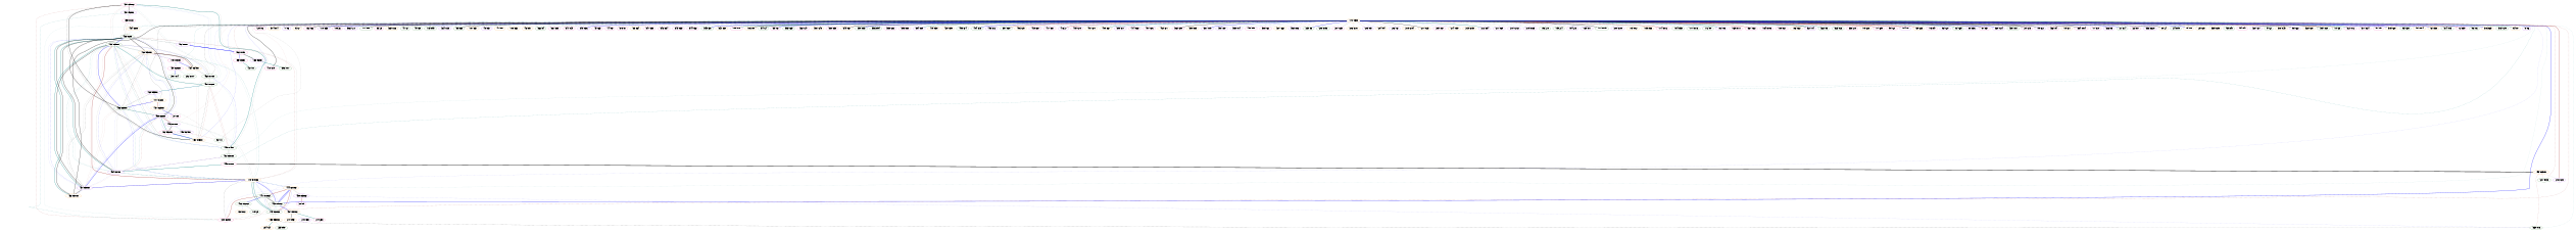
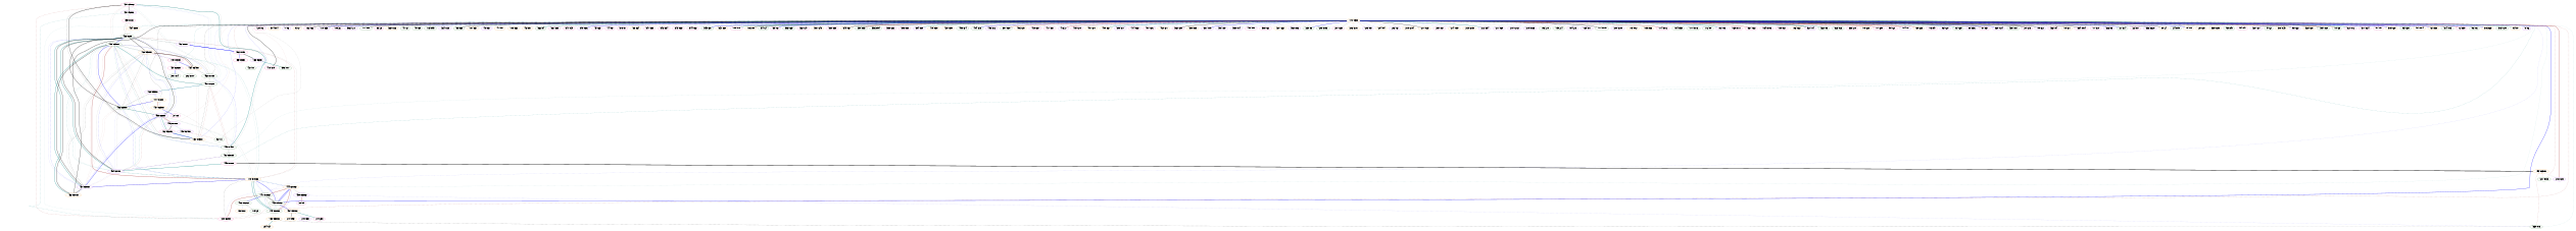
  graph {
    node [color=deeppink]
    edge [color=blue style=dashed]
    n1 [label="(429) R35_T2"]
    n2 [color=purple label="(430) R52_T1"]
    n3 [label="(428) T22_T1"]
    n4 [color=darkgreen label="(449) T14_T1"]
    n5 [color=darkorange label="(450) T15_T1"]
    n6 [color=darkgreen label="(452) T17_T1"]
    n7 [color=darkgreen label="(451) T16_T1"]
    n8 [color=darkgreen label="(465) R35_T1"]
    n9 [label="(435) D1_T"]
    n10 [color=darkgreen label="(461) R31_T1"]
    n11 [label="(462) R32_T1"]
    n12 [color=darkorange label="(464) R34_T1"]
    n13 [color=purple label="(463) R33_T1"]
    n14 [color=purple label="(431) R58_T1"]
    n15 [color=darkgreen label="(433) D2_T"]
    n16 [color=darkorange label="(440) R40_T2"]
    n17 [color=purple label="(454) R27_T1"]
    n18 [color=purple label="(455) R28_T1"]
    n19 [color=darkgreen label="(456) R29_T1"]
    n20 [color=darkorange label="(460) R30_T1"]
    n21 [color=darkorange label="(434) C8_T"]
    n22 [label="(445) T10_T1"]
    n23 [color=purple label="(446) T11_T1"]
    n24 [label="(448) T13_T1"]
    n25 [color=darkorange label="(447) T12_T1"]
    n26 [color=darkorange label="(432) R57_T1"]
    n27 [color=purple label="(467) R1_P1"]
    n28 [color=darkgreen label="(441) T18_T2"]
    n29 [color=darkgreen label="(442) T19_T2"]
    n30 [color=darkgreen label="(443) T20_T2"]
    n31 [color=darkorange label="(444) T21_T2"]
    n32 [label="(466) U1_P1"]
    n33 [color=darkgreen label="(436) R36_T2"]
    n34 [color=darkorange label="(437) R37_T2"]
    n35 [color=darkorange label="(438) R38_T2"]
    n36 [color=purple label="(439) R39_T2"]
    n37 [color=darkorange label="(453) R23_T1"]
    n38 [color=purple label="(458) R24_T1"]
    n39 [color=darkorange label="(457) R25_T1"]
    n40 [label="(459) R26_T1"]
    n41 [label="(469) R3_P1"]
    n42 [color=purple label="(468) R2_P1"]
    n43 [color=darkorange label="(138) R72"]
    n44 [color=darkgreen label="(119) J9"]
    n45 [color=darkorange label="(241) R52"]
    n46 [color=purple label="(240) R50"]
    n47 [label="(244) JP8"]
    n48 [color=darkgreen label="(363) U16"]
-   n49 [color=darkgreen label="(233) R57"]
    n50 [color=darkorange label="(234) C41"]
    n51 [label="(28) R9"]
    n52 [color=darkgreen label="(201) R108"]
    n53 [color=purple label="(216) U28"]
    n54 [color=darkgreen label="(52) U1"]
    n55 [label="(27) R8"]
    n56 [color=darkgreen label="(292) R107"]
    n57 [color=darkgreen label="(291) Q14"]
    n58 [color=darkgreen label="(427) X1"]
    n59 [label="(418) C79"]
    n60 [color=darkgreen label="(396) U17"]
    n61 [color=darkorange label="(470) GND"]
    n62 [label="(120) IC1"]
    n63 [color=darkorange label="(374) P14"]
    n64 [color=purple label="(7) C8"]
    n65 [color=darkorange label="(6) C7"]
    n66 [label="(132) IC2"]
    n67 [color=purple label="(110) C33"]
    n68 [label="(109) J6"]
    n69 [color=purple label="(366) SW1"]
    n70 [color=darkgreen label="(111) FB1"]
    n71 [label="(53) J5"]
    n72 [color=darkorange label="(365) U26"]
    n73 [color=darkgreen label="(41) C1"]
    n74 [color=darkgreen label="(40) C5"]
    n75 [color=darkgreen label="(113) R48"]
    n76 [color=purple label="(364) U25"]
    n77 [color=darkgreen label="(55) R25"]
    n78 [color=darkorange label="(107) C31"]
    n79 [color=purple label="(48) R31"]
    n80 [color=darkorange label="(47) R81"]
    n81 [color=darkorange label="(108) C32"]
    n82 [color=darkorange label="(46) R91"]
    n83 [color=darkgreen label="(362) P4"]
    n84 [label="(361) C85"]
    n85 [label="(341) C49"]
    n86 [color=purple label="(348) C56"]
    n87 [label="(43) C63"]
    n88 [label="(44) C9"]
    n89 [label="(375) P1"]
    n90 [color=darkorange label="(56) C64"]
    n91 [label="(347) C55"]
    n92 [label="(346) C54"]
    n93 [label="(345) C53"]
    n94 [label="(344) C52"]
    n95 [color=darkgreen label="(343) C51"]
    n96 [color=darkorange label="(342) C50"]
    n97 [label="(105) U10"]
    n98 [color=darkorange label="(106) U9"]
    n99 [color=darkgreen label="(34) C4"]
    n100 [label="(35) U2"]
    n101 [color=darkgreen label="(353) C69"]
    n102 [label="(352) C47"]
    n103 [color=darkorange label="(351) C48"]
    n104 [label="(350) C58"]
    n105 [color=darkorange label="(349) C57"]
    n106 [color=darkgreen label="(357) R93"]
    n107 [color=darkgreen label="(356) R94"]
    n108 [label="(355) C82"]
    n109 [label="(395) R88"]
    n110 [color=purple label="(394) R89"]
    n111 [color=darkorange label="(419) C98"]
    n112 [color=darkorange label="(420) C99"]
    n113 [color=darkgreen label="(405) C74"]
    n114 [color=darkgreen label="(404) C73"]
    n115 [color=purple label="(403) C72"]
    n116 [color=darkgreen label="(397) C80"]
    n117 [color=darkorange label="(406) C75"]
    n118 [label="(413) FB7"]
    n119 [label="(417) C81"]
    n120 [color=purple label="(416) J7"]
    n121 [label="(415) C78"]
    n122 [color=darkorange label="(401) C70"]
    n123 [color=darkorange label="(400) C67"]
    n124 [color=purple label="(399) C77"]
    n125 [label="(414) C68"]
    n126 [label="(407) C76"]
    n127 [color=darkorange label="(402) C71"]
    n128 [label="(382) C90"]
    n129 [color=darkorange label="(390) R85"]
    n130 [color=purple label="(381) U19"]
    n131 [color=purple label="(391) R87"]
    n132 [color=purple label="(393) U14"]
    n133 [label="(408) R97"]
    n134 [label="(388) C61"]
    n135 [color=darkorange label="(387) C62"]
    n136 [color=purple label="(392) R86"]
    n137 [color=darkgreen label="(203) Q3"]
    n138 [color=darkgreen label="(208) R158"]
    n139 [label="(207) C83"]
    n140 [color=darkorange label="(206) C101"]
    n141 [color=purple label="(205) Q5"]
    n142 [color=darkorange label="(204) Q4"]
    n143 [color=purple label="(202) Q2"]
    n144 [color=darkorange label="(218) C104"]
    n145 [color=darkorange label="(217) U23"]
    n146 [label="(215) U27"]
    n147 [color=darkorange label="(214) U59"]
    n148 [color=darkorange label="(213) C103"]
    n149 [color=purple label="(212) C94"]
    n150 [color=purple label="(211) C89"]
    n151 [color=purple label="(210) C102"]
    n152 [color=purple label="(219) R165"]
    n153 [color=darkgreen label="(196) J10"]
    n154 [color=darkgreen label="(199) J14"]
    n155 [color=purple label="(194) J13"]
    n156 [color=purple label="(169) Q11"]
    n157 [color=darkgreen label="(171) R115"]
    n158 [color=purple label="(200) C100"]
    n159 [color=darkorange label="(175) Q12"]
    n160 [color=darkorange label="(185) D36"]
    n161 [label="(174) R112"]
    n162 [color=darkgreen label="(184) D33"]
    n163 [color=darkgreen label="(177) R116"]
    n164 [color=darkgreen label="(172) Q7"]
    n165 [color=purple label="(161) Q6"]
    n166 [label="(163) R111"]
    n167 [label="(367) U22"]
    n168 [label="(164) R106"]
    n169 [label="(180) D21"]
    n170 [color=darkorange label="(182) D22"]
    n171 [color=purple label="(321) U4"]
    n172 [color=darkgreen label="(322) U3"]
    n173 [color=darkgreen label="(323) C16"]
    n174 [label="(338) J18"]
    n175 [color=darkorange label="(78) C28"]
    n176 [label="(77) C29"]
    n177 [label="(90) C21"]
    n178 [color=purple label="(104) U7"]
    n179 [color=darkorange label="(69) C23"]
    n180 [label="(76) R47"]
    n181 [color=purple label="(68) C27"]
    n182 [color=darkgreen label="(67) C25"]
    n183 [color=purple label="(88) R36"]
    n184 [label="(87) R37"]
    n185 [color=purple label="(320) U24"]
    n186 [color=darkgreen label="(331) ZA1"]
    n187 [label="(20) C13"]
    n188 [color=purple label="(19) C12"]
    n189 [label="(332) D4"]
    n190 [color=darkorange label="(18) C11"]
    n191 [label="(334) ZA14"]
    n192 [label="(17) C10"]
    n193 [color=purple label="(326) D3"]
    n194 [color=darkgreen label="(21) C14"]
    n195 [label="(22) R17"]
    n196 [color=purple label="(336) FB20"]
    n197 [color=darkorange label="(80) J4"]
    n198 [color=darkgreen label="(24) R19"]
    n199 [color=darkorange label="(79) U8"]
    n200 [color=darkorange label="(25) C15"]
    n201 [color=darkorange label="(339) D25"]
    n202 [color=darkgreen label="(93) R40"]
    n203 [label="(94) R41"]
    n204 [color=purple label="(327) C17"]
    n205 [color=darkgreen label="(9) C2"]
    n206 [color=darkorange label="(318) C45"]
    n207 [color=purple label="(58) C22"]
    n208 [color=darkorange label="(328) C18"]
    n209 [color=darkgreen label="(319) U20"]
    n210 [color=darkgreen label="(10) C3"]
    n211 [label="(312) U12"]
    n212 [label="(317) R24"]
    n213 [label="(57) U5"]
    n214 [color=darkorange label="(315) C20"]
    n215 [color=darkgreen label="(83) C30"]
    n216 [color=darkorange label="(98) FB14"]
    n217 [color=darkorange label="(61) R38"]
    n218 [color=darkgreen label="(314) U13"]
    n219 [label="(72) R39"]
    n220 [color=darkgreen label="(96) U6"]
    n221 [color=darkorange label="(316) R23"]
    n222 [color=darkgreen label="(313) C19"]
    n223 [color=darkorange label="(64) D7"]
    n224 [color=purple label="(8) C6"]
    n1 -- n2 [color=brown style=dotted]
    n1 -- n3 [color=brown]
    n1 -- n4 [color=teal style=bold]
    n1 -- n5 [color=black]
    n1 -- n6 [color=black style=dotted]
    n1 -- n7 [style=dotted]
    n1 -- n8 [color=brown style=dotted]
    n2 -- n1 [color=black style=bold]
    n2 -- n3 [color=teal]
    n2 -- n9 [color=teal]
    n4 -- n1 [color=black style=dotted]
    n4 -- n5 [color=black style=dotted]
    n4 -- n6
    n4 -- n7 [color=brown]
    n4 -- n8
    n4 -- n10 [color=black]
    n5 -- n1 [color=black style=bold]
    n5 -- n4 [color=teal style=dotted]
    n5 -- n6 [color=black style=dotted]
    n5 -- n7 [color=brown]
    n5 -- n8 [color=black]
    n5 -- n11 [color=teal style=bold]
    n6 -- n1 [color=teal style=dotted]
    n6 -- n4 [color=teal style=dotted]
    n6 -- n5 [color=brown style=dotted]
    n6 -- n7 [color=brown style=dotted]
    n6 -- n8 [color=black]
    n6 -- n12 [color=teal style=dotted]
    n7 -- n1 [color=teal style=dotted]
    n7 -- n4 [color=brown]
    n7 -- n5 [color=black]
    n7 -- n6 [color=black]
    n7 -- n8 [color=brown style=dotted]
    n7 -- n13 [color=teal style=bold]
    n8 -- n1 [color=black style=dotted]
    n8 -- n4 [color=teal]
    n8 -- n5 [color=teal]
    n8 -- n6
    n8 -- n7 [color=teal style=bold]
    n8 -- n14 [color=teal style=bold]
    n8 -- n15 [color=teal style=dotted]
    n8 -- n16 [color=brown style=dotted]
    n8 -- n17 [color=teal]
    n8 -- n18 [color=brown style=dotted]
    n8 -- n19 [color=brown style=dotted]
    n8 -- n20 [color=teal]
    n9 -- n2 [color=brown]
    n9 -- n15 [color=black]
    n9 -- n21 [color=brown]
    n10 -- n4 [color=black]
    n10 -- n17 [color=brown]
    n10 -- n22 [color=teal style=dotted]
    n11 -- n5 [style=bold]
    n11 -- n18 [color=teal style=bold]
    n11 -- n23 [color=black style=bold]
    n12 -- n6 [color=black]
    n12 -- n20 [color=black style=bold]
    n12 -- n24 [color=brown style=dotted]
    n13 -- n7 [style=dotted]
    n13 -- n19 [color=black]
    n13 -- n25
    n14 -- n8 [color=black style=bold]
    n14 -- n15
    n14 -- n16 [style=bold]
    n14 -- n17 [color=brown style=dotted]
    n14 -- n18 [style=bold]
    n14 -- n19 [color=brown style=dotted]
    n14 -- n20 [color=black]
    n14 -- n26 [color=black style=bold]
    n15 -- n8 [style=bold]
    n15 -- n9 [color=brown]
    n15 -- n14 [style=dotted]
    n15 -- n16 [color=brown]
    n15 -- n17 [color=teal style=bold]
    n15 -- n18 [color=black style=bold]
    n15 -- n19 [color=black style=bold]
    n15 -- n20 [color=brown style=dotted]
    n15 -- n21 [color=teal style=dotted]
    n15 -- n26 [color=teal style=bold]
    n15 -- n27 [color=teal style=dotted]
    n16 -- n3 [color=black]
    n16 -- n8 [color=brown style=bold]
    n16 -- n14 [color=brown style=dotted]
    n16 -- n15 [color=black style=dotted]
    n16 -- n17 [color=teal]
    n16 -- n18 [color=black style=dotted]
    n16 -- n19 [color=teal]
    n16 -- n20 [color=teal]
    n16 -- n28 [color=teal style=dotted]
    n16 -- n29 [style=bold]
    n16 -- n30 [color=teal style=bold]
    n16 -- n31
    n17 -- n8 [color=teal style=dotted]
    n17 -- n10
    n17 -- n14 [style=dotted]
    n17 -- n15 [color=black style=bold]
    n17 -- n16 [color=teal]
    n17 -- n18 [color=brown]
    n17 -- n19 [color=black style=dotted]
    n17 -- n20
    n17 -- n22 [color=teal style=dotted]
    n18 -- n8 [color=teal style=dotted]
    n18 -- n11
    n18 -- n14
    n18 -- n15
    n18 -- n16 [color=teal style=dotted]
    n18 -- n17 [color=teal]
    n18 -- n19 [color=brown style=dotted]
    n18 -- n20 [color=teal]
    n18 -- n23 [color=black]
    n19 -- n8 [style=bold]
    n19 -- n13 [color=black style=dotted]
    n19 -- n14 [color=brown style=dotted]
    n19 -- n15 [color=brown style=dotted]
    n19 -- n16
    n19 -- n17 [style=dotted]
    n19 -- n18 [color=teal style=bold]
    n19 -- n20 [color=brown style=dotted]
    n19 -- n25 [style=bold]
    n20 -- n8 [color=black]
    n20 -- n12 [color=brown style=bold]
    n20 -- n14 [color=black style=dotted]
    n20 -- n15 [color=black style=bold]
    n20 -- n16 [color=teal style=dotted]
    n20 -- n17 [color=black style=dotted]
    n20 -- n18
    n20 -- n19 [color=black]
    n20 -- n24 [color=brown]
    n21 -- n9 [style=dotted]
    n21 -- n15 [color=black style=dotted]
    n22 -- n10 [color=teal]
    n22 -- n17 [color=teal style=bold]
    n22 -- n37 [color=black style=bold]
    n23 -- n11 [color=teal style=dotted]
    n23 -- n18 [color=brown style=bold]
    n23 -- n38 [color=teal]
    n24 -- n12 [style=bold]
    n24 -- n20
    n24 -- n40 [color=teal]
    n25 -- n13
    n25 -- n19 [color=brown style=dotted]
    n25 -- n39 [color=brown style=bold]
    n26 -- n14
    n26 -- n15 [color=black style=bold]
    n27 -- n15 [color=black]
    n27 -- n32 [style=bold]
    n28 -- n3 [color=brown style=bold]
    n28 -- n16
    n28 -- n29 [color=black style=bold]
    n28 -- n30
    n28 -- n31 [color=brown style=bold]
    n28 -- n33 [style=bold]
    n29 -- n3 [color=brown]
    n29 -- n16 [style=dotted]
    n29 -- n28 [color=black]
    n29 -- n30
    n29 -- n31 [style=bold]
    n29 -- n34 [style=bold]
    n30 -- n3 [color=black style=dotted]
    n30 -- n16 [color=teal style=bold]
    n30 -- n28 [color=black]
    n30 -- n29 [color=teal]
    n30 -- n31
    n30 -- n35 [color=brown]
    n31 -- n3 [style=dotted]
    n31 -- n16 [color=teal]
    n31 -- n28 [color=brown style=dotted]
    n31 -- n29 [style=bold]
    n31 -- n30 [color=brown style=bold]
    n31 -- n36 [color=teal]
    n32 -- n27 [style=bold]
    n32 -- n41 [style=bold]
    n32 -- n42 [color=black style=bold]
    n33 -- n28 [color=black style=dotted]
    n33 -- n43
    n33 -- n44 [color=black]
    n34 -- n29 [color=brown]
    n34 -- n45 [color=black style=bold]
    n34 -- n46 [color=black style=dotted]
    n34 -- n47 [color=teal style=bold]
    n35 -- n30 [color=black style=dotted]
    n35 -- n48 [color=black]
-   n35 -- n49 [color=teal]
    n35 -- n50 [color=teal style=bold]
    n36 -- n31 [color=brown]
    n36 -- n48 [style=dotted]
    n36 -- n51 [color=brown style=bold]
    n37 -- n22 [color=black style=bold]
    n37 -- n48 [color=brown]
    n37 -- n52 [color=brown]
    n37 -- n53 [color=black style=dotted]
    n38 -- n23 [style=dotted]
    n38 -- n54 [color=brown]
    n39 -- n25
    n39 -- n54 [color=black style=dotted]
    n39 -- n55 [style=bold]
    n40 -- n24
    n40 -- n56 [color=teal]
    n40 -- n57 [style=bold]
    n41 -- n32 [color=brown style=dotted]
-   n41 -- n58 [color=teal style=bold]
    n42 -- n32 [color=teal]
    n42 -- n59 [color=black style=dotted]
    n42 -- n60 [color=teal style=bold]
    n61 -- n3 [color=teal style=dotted]
    n61 -- n4 [color=teal style=dotted]
    n61 -- n5
    n61 -- n6 [color=black]
    n61 -- n7 [style=dotted]
    n61 -- n15 [color=teal style=dotted]
    n61 -- n21 [color=teal]
    n61 -- n22 [color=teal]
    n61 -- n23 [color=brown style=dotted]
    n61 -- n24 [color=teal]
    n61 -- n25 [color=black]
    n61 -- n26 [color=black style=bold]
    n61 -- n28 [style=dotted]
    n61 -- n29 [style=bold]
    n61 -- n30 [color=brown]
    n61 -- n31 [color=teal style=dotted]
    n61 -- n32 [color=brown]
    n61 -- n48 [color=teal style=dotted]
    n61 -- n52 [color=brown]
    n61 -- n53 [color=brown style=bold]
    n61 -- n54 [color=black style=dotted]
    n61 -- n58
    n61 -- n59 [color=black style=bold]
    n61 -- n60 [color=brown style=dotted]
    n61 -- n62
    n61 -- n63 [color=black]
    n61 -- n64 [color=brown style=dotted]
    n61 -- n65 [color=black]
    n61 -- n66 [color=black style=bold]
    n61 -- n67 [style=bold]
    n61 -- n68 [color=black style=dotted]
    n61 -- n69 [color=black]
    n61 -- n70 [color=black style=bold]
    n61 -- n71 [color=black style=dotted]
    n61 -- n72 [color=black]
    n61 -- n73 [color=black]
    n61 -- n74 [color=teal]
    n61 -- n75
    n61 -- n76 [color=teal style=dotted]
    n61 -- n77 [color=black style=bold]
    n61 -- n78 [color=teal]
    n61 -- n79 [style=dotted]
    n61 -- n80 [color=brown style=dotted]
    n61 -- n81 [color=black style=dotted]
    n61 -- n82 [color=teal style=dotted]
-   n61 -- n83 [color=teal]
+   n61 -- n83 [color=teal style=bold]
    n61 -- n84 [color=black]
    n61 -- n85 [style=dotted]
    n61 -- n86 [style=bold]
    n61 -- n87 [style=dotted]
    n61 -- n88 [color=black style=dotted]
    n61 -- n89 [color=brown]
    n61 -- n90 [color=brown style=dotted]
    n61 -- n91 [color=teal style=dotted]
    n61 -- n92 [style=dotted]
    n61 -- n93 [color=teal]
    n61 -- n94 [style=dotted]
    n61 -- n95 [style=bold]
    n61 -- n96 [color=black]
    n61 -- n97 [color=teal style=bold]
    n61 -- n98 [color=black style=bold]
    n61 -- n99 [color=teal style=bold]
    n61 -- n100 [style=bold]
    n61 -- n101 [color=brown]
    n61 -- n102 [style=dotted]
    n61 -- n103 [color=teal style=dotted]
    n61 -- n104 [color=brown]
    n61 -- n105 [color=black style=bold]
-   n61 -- n106 [style=bold]
+   n61 -- n106 [color=brown style=bold]
    n61 -- n107 [color=teal style=dotted]
    n61 -- n108
    n61 -- n109 [color=teal style=dotted]
    n61 -- n110 [color=teal style=bold]
    n61 -- n111 [color=brown]
    n61 -- n112 [color=teal style=dotted]
    n61 -- n113 [color=brown]
    n61 -- n114 [style=bold]
    n61 -- n115 [color=black]
    n61 -- n116 [color=brown style=bold]
    n61 -- n117 [color=brown style=dotted]
    n61 -- n118
    n61 -- n119 [color=teal style=dotted]
    n61 -- n120 [color=brown style=bold]
    n61 -- n121
    n61 -- n122 [color=teal]
    n61 -- n123 [color=teal style=bold]
    n61 -- n124
    n61 -- n125 [color=teal]
    n61 -- n126
    n61 -- n127 [color=teal style=dotted]
    n61 -- n128 [color=black style=bold]
    n61 -- n129 [style=dotted]
    n61 -- n130 [style=bold]
    n61 -- n131 [color=teal style=dotted]
    n61 -- n132 [color=teal]
    n61 -- n133
    n61 -- n134 [color=black style=dotted]
    n61 -- n135 [color=brown]
    n61 -- n136 [color=brown]
    n61 -- n137 [style=bold]
    n61 -- n138 [color=black style=dotted]
    n61 -- n139 [color=black]
    n61 -- n140 [color=brown style=dotted]
    n61 -- n141 [color=brown]
    n61 -- n142
    n61 -- n143 [style=dotted]
    n61 -- n144 [color=brown]
    n61 -- n145 [color=black style=bold]
    n61 -- n146 [color=teal style=dotted]
    n61 -- n147
    n61 -- n148 [color=brown style=dotted]
    n61 -- n149 [color=teal style=bold]
    n61 -- n150 [color=teal style=dotted]
    n61 -- n151 [color=brown style=dotted]
    n61 -- n152 [color=teal]
    n61 -- n153 [color=black style=dotted]
    n61 -- n154 [style=dotted]
    n61 -- n155 [color=brown]
    n61 -- n156
    n61 -- n157 [color=black style=bold]
    n61 -- n158 [color=black style=dotted]
    n61 -- n159 [color=black style=dotted]
    n61 -- n160 [color=teal]
    n61 -- n161 [color=brown style=bold]
    n61 -- n162 [color=brown style=dotted]
    n61 -- n163 [color=teal]
    n61 -- n164
    n61 -- n165 [color=teal style=bold]
    n61 -- n166 [color=teal]
    n61 -- n167 [color=brown style=bold]
    n61 -- n168 [color=brown style=dotted]
    n61 -- n169 [color=teal style=dotted]
    n61 -- n170 [style=dotted]
    n61 -- n171 [color=black style=bold]
    n61 -- n172 [color=teal style=bold]
    n61 -- n173
    n61 -- n174 [color=black style=dotted]
    n61 -- n175 [color=brown]
    n61 -- n176 [color=brown style=bold]
    n61 -- n177 [color=black style=dotted]
    n61 -- n178 [color=brown style=bold]
    n61 -- n179 [color=brown style=bold]
    n61 -- n180 [color=black]
    n61 -- n181 [color=teal style=dotted]
    n61 -- n182 [color=teal style=bold]
    n61 -- n183 [color=brown]
    n61 -- n184 [color=black style=bold]
    n61 -- n185 [style=bold]
    n61 -- n186 [color=black style=dotted]
    n61 -- n187 [color=black style=bold]
    n61 -- n188 [color=black style=bold]
    n61 -- n189
    n61 -- n190 [color=brown]
    n61 -- n191 [color=black style=bold]
    n61 -- n192 [style=dotted]
    n61 -- n193
    n61 -- n194 [style=bold]
    n61 -- n195 [color=teal style=dotted]
    n61 -- n196
    n61 -- n197 [color=black style=bold]
    n61 -- n198 [color=brown style=dotted]
    n61 -- n199 [style=bold]
    n61 -- n200 [color=black]
    n61 -- n201 [color=teal]
    n61 -- n202 [color=brown]
    n61 -- n203 [style=dotted]
    n61 -- n204 [color=teal style=dotted]
    n61 -- n205 [color=brown]
    n61 -- n206 [style=dotted]
    n61 -- n207 [color=black style=bold]
    n61 -- n208 [style=dotted]
    n61 -- n209 [color=black style=bold]
    n61 -- n210 [color=brown style=bold]
    n61 -- n211 [color=teal style=bold]
    n61 -- n212 [color=black style=dotted]
    n61 -- n213 [color=teal]
    n61 -- n214 [style=bold]
    n61 -- n215
    n61 -- n216 [color=black]
    n61 -- n217 [style=bold]
    n61 -- n218
    n61 -- n219 [color=brown style=bold]
    n61 -- n220
    n61 -- n221 [style=bold]
    n61 -- n222 [color=brown style=dotted]
    n61 -- n223 [color=teal style=bold]
    n61 -- n224 [style=dotted]
  }
